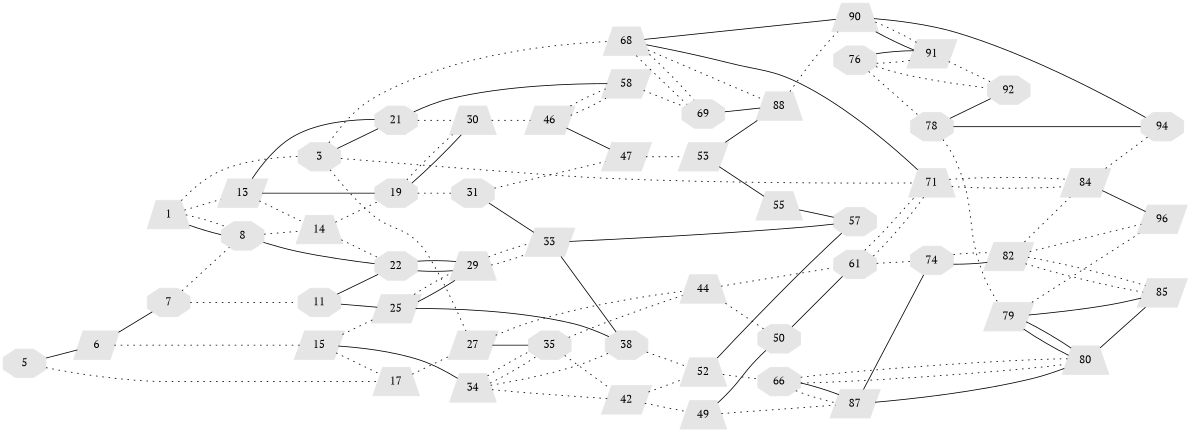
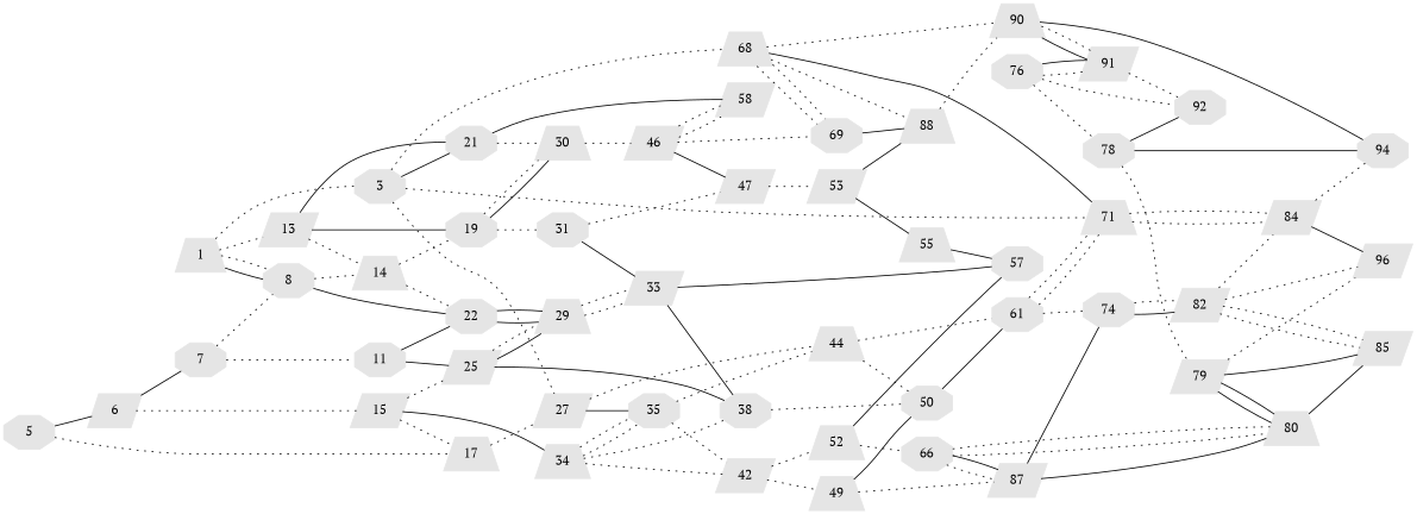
  graph {
    fontname="PT Serif"
    rankdir=LR
    node [color=gray90 fontname="PT Serif" shape=octagon style=filled]
    edge [fontname="PT Serif" style=dotted]
    1 [shape=trapezium super="+2"]
    3 [super="+4"]
    8 [super="+9"]
    13 [shape=parallelogram super="+18"]
    21 [super="+36"]
    27 [shape=parallelogram super="+28"]
    68 [shape=trapezium super="+98"]
    71 [shape=trapezium]
    14 [shape=trapezium super="+20"]
    22 [super="+23"]
    19
    6 [shape=parallelogram super="+12"]
    5
    17 [shape=trapezium]
    30 [shape=trapezium super="+37"]
    58 [shape=parallelogram super="+60"]
    35 [super="+43"]
    44 [shape=trapezium super="+45"]
    88 [shape=trapezium super="+89"]
    69 [super="+87"]
    90 [shape=trapezium super="+97"]
    84 [shape=parallelogram super="+95"]
    7 [super="+10"]
    15 [shape=parallelogram super="+16"]
    11 [super="+24"]
    25 [shape=parallelogram super="+26"]
    34 [shape=trapezium super="+40"]
    29 [shape=trapezium]
    38 [super="+39"]
    31 [super="+32"]
    42 [shape=parallelogram super="+48"]
    46 [shape=parallelogram]
    33 [shape=parallelogram super="+41"]
    52 [shape=trapezium super="+65"]
    50 [super="+63"]
    61 [super="+62"]
    57 [super="+70"]
    47 [shape=parallelogram super="+51"]
    53 [shape=parallelogram super="+54"]
    49 [shape=trapezium super="+64"]
    66
    n42 [label=87 shape=parallelogram super="+73"]
    74
    55 [shape=trapezium super="+56"]
    80 [shape=trapezium super="+81"]
    82 [shape=parallelogram super="+83"]
    85 [shape=parallelogram]
    91 [shape=parallelogram]
    94
    96 [shape=parallelogram]
    76 [super="+77"]
    78 [super="+93"]
    92
    79 [shape=parallelogram super="+86"]
    1 -- 3
    1 -- 8 [style=solid]
    1 -- 8
    1 -- 13
    3 -- 21 [style=solid]
    3 -- 27
    3 -- 68
    3 -- 71
    8 -- 14
    8 -- 22 [style=solid]
    13 -- 21 [style=solid]
    13 -- 14
    13 -- 19 [style=solid]
    21 -- 30
    21 -- 58 [style=solid]
    27 -- 35 [style=solid]
    27 -- 44
    68 -- 71 [style=solid]
    68 -- 88
    68 -- 69
    68 -- 69
-   68 -- 90 [style=solid]
+   68 -- 90
    71 -- 84
    71 -- 84
    14 -- 22
    14 -- 19
    22 -- 29 [style=solid]
    22 -- 29 [style=solid]
    19 -- 30 [style=solid]
    19 -- 30
    19 -- 31
    6 -- 7 [style=solid]
    6 -- 15
    5 -- 6 [style=solid]
    5 -- 17
    17 -- 27
    30 -- 46
-   58 -- 69
+   46 -- 69
    35 -- 44
    35 -- 42
    44 -- 50
    44 -- 61
    88 -- 90
    69 -- 88 [style=solid]
    90 -- 91 [style=solid]
    90 -- 91
    90 -- 94 [style=solid]
    84 -- 94
    84 -- 96 [style=solid]
    7 -- 8
    7 -- 11
    15 -- 17
    15 -- 25
    15 -- 34 [style=solid]
    11 -- 22 [style=solid]
    11 -- 25 [style=solid]
    25 -- 29 [style=solid]
    25 -- 29
    25 -- 38 [style=solid]
    34 -- 35
    34 -- 35
    34 -- 38
    34 -- 42
    29 -- 33
    29 -- 33
-   38 -- 52
+   38 -- 50
    31 -- 33 [style=solid]
    31 -- 47 [weight=2]
    42 -- 52
    42 -- 49
    46 -- 58
    46 -- 58
    46 -- 47 [style=solid]
    33 -- 38 [style=solid]
    33 -- 57 [style=solid]
    52 -- 57 [style=solid]
    52 -- 66
    50 -- 61 [style=solid]
    61 -- 71
    61 -- 71
    61 -- 74
    47 -- 53
    53 -- 88 [style=solid]
    53 -- 55 [style=solid]
    49 -- 50 [style=solid weight=2]
    49 -- n42
    66 -- n42
    66 -- n42 [style=solid]
    66 -- 80
    66 -- 80
    n42 -- 74 [style=solid]
    n42 -- 80 [style=solid]
    74 -- 82 [style=solid]
    74 -- 82
    55 -- 57 [style=solid]
    80 -- 85 [style=solid]
    82 -- 84
    82 -- 85
    82 -- 85
    82 -- 96
    91 -- 92
    76 -- 91
    76 -- 91 [style=solid]
    76 -- 78
    76 -- 92
    78 -- 94 [style=solid]
    78 -- 92 [style=solid]
    78 -- 79
    79 -- 80 [style=solid]
    79 -- 80 [style=solid]
    79 -- 85 [style=solid]
    79 -- 96
  }
